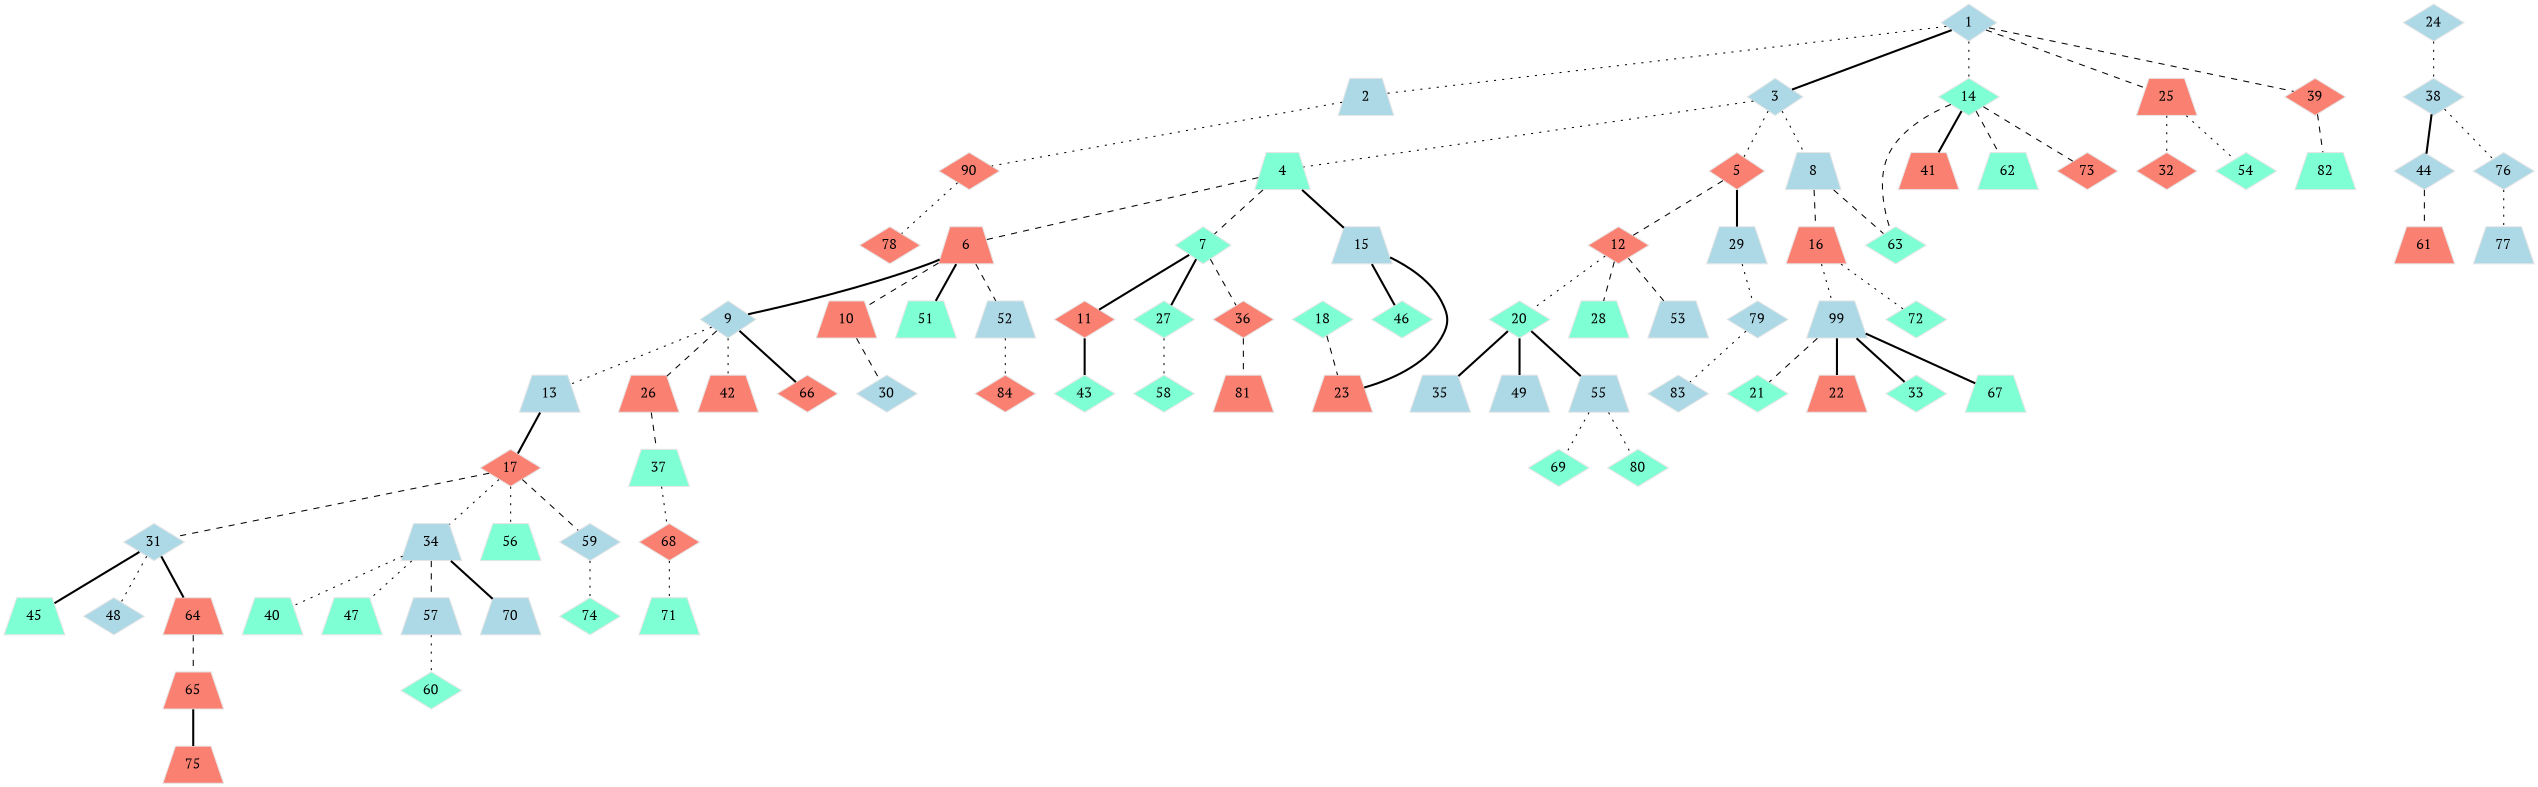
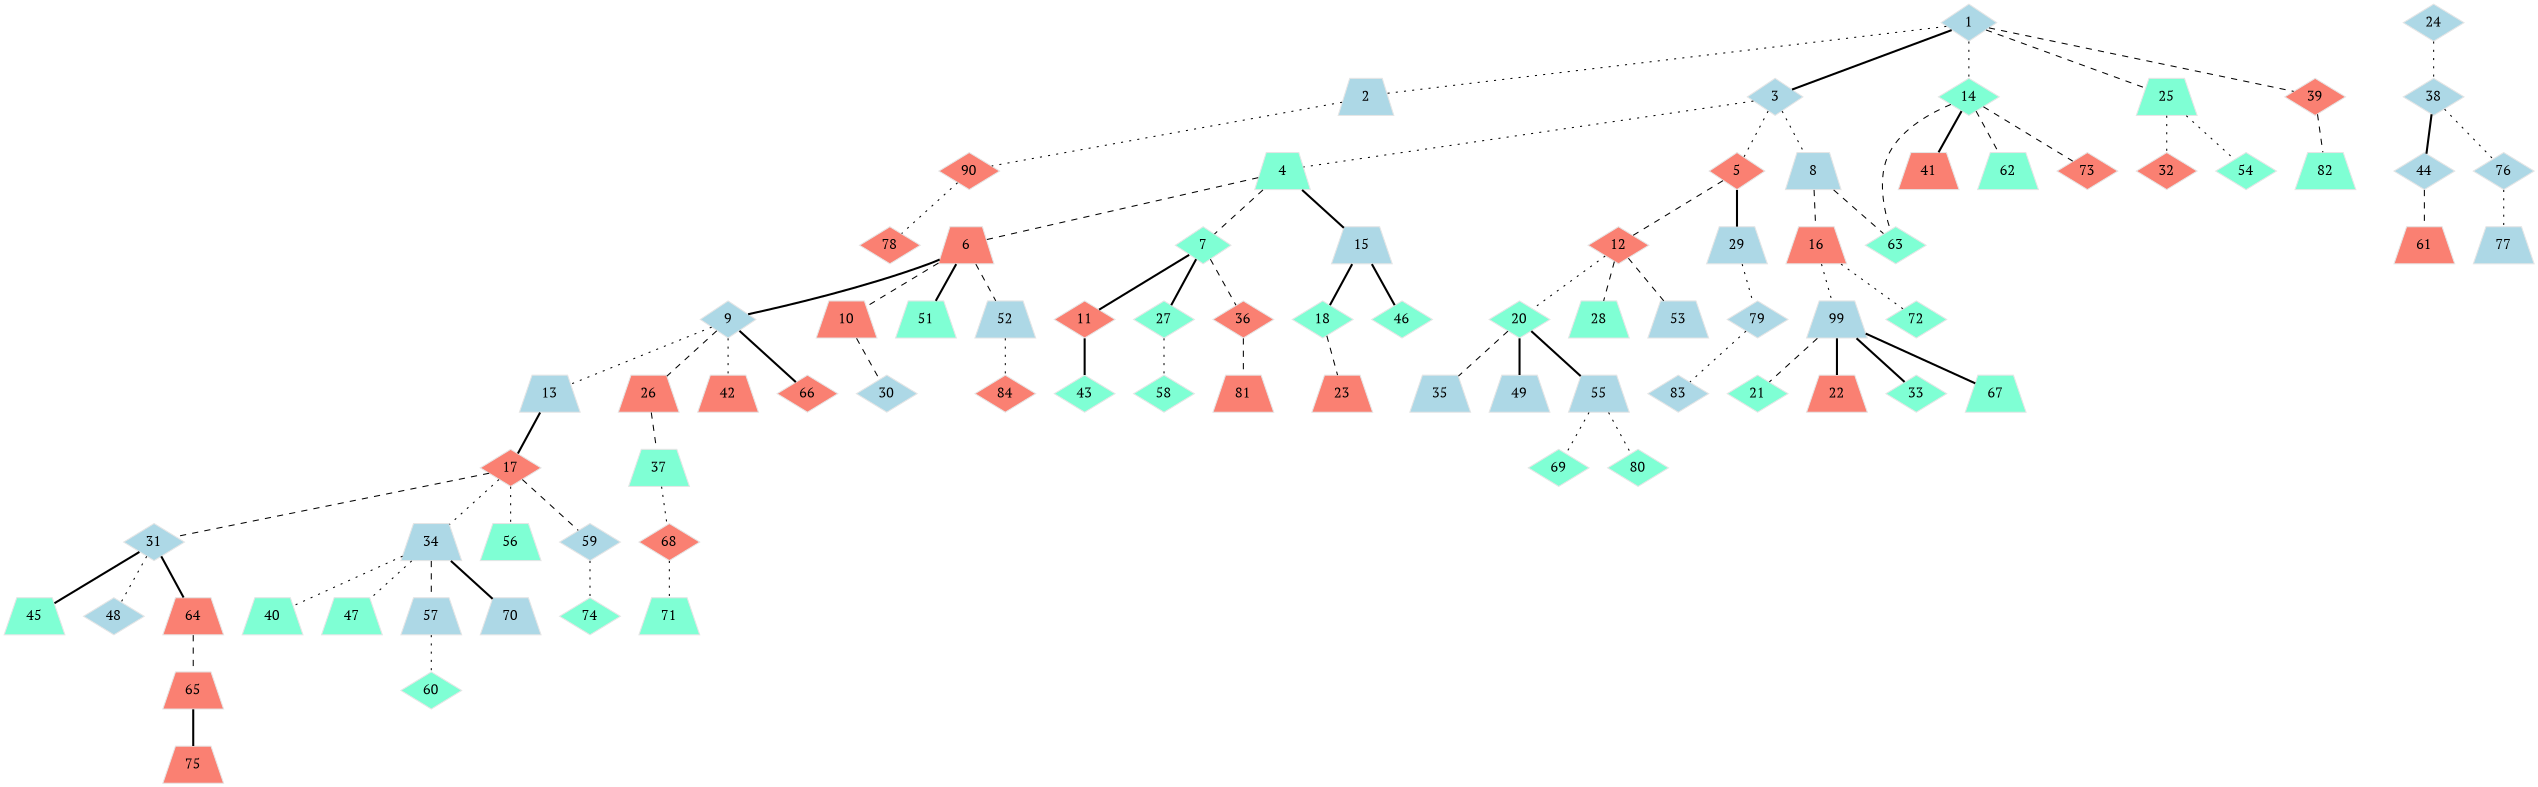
  graph {
    fontname="PT Serif"
    node [color=gray90 fillcolor=aquamarine fontname="PT Serif" shape=diamond style=filled]
    edge [fontname="PT Serif" style=dotted]
    1 [fillcolor=lightblue]
    2 [fillcolor=lightblue shape=trapezium]
    3 [fillcolor=lightblue]
    14
-   25 [fillcolor=salmon shape=trapezium]
+   25 [shape=trapezium]
    39 [fillcolor=salmon]
    n7 [fillcolor=salmon label=90]
    4 [shape=trapezium]
    5 [fillcolor=salmon]
    8 [fillcolor=lightblue shape=trapezium]
    63
    41 [fillcolor=salmon shape=trapezium]
    62 [shape=trapezium]
    73 [fillcolor=salmon]
    32 [fillcolor=salmon]
    54
    82 [shape=trapezium]
    78 [fillcolor=salmon]
    6 [fillcolor=salmon shape=trapezium]
    7
    15 [fillcolor=lightblue shape=trapezium]
    12 [fillcolor=salmon]
    29 [fillcolor=lightblue shape=trapezium]
    16 [fillcolor=salmon shape=trapezium]
    9 [fillcolor=lightblue]
    10 [fillcolor=salmon shape=trapezium]
    51 [shape=trapezium]
    52 [fillcolor=lightblue shape=trapezium]
    11 [fillcolor=salmon]
    27
    36 [fillcolor=salmon]
    18
    46
    20
    28 [shape=trapezium]
    53 [fillcolor=lightblue shape=trapezium]
    79 [fillcolor=lightblue]
    13 [fillcolor=lightblue shape=trapezium]
    26 [fillcolor=salmon shape=trapezium]
    42 [fillcolor=salmon shape=trapezium]
    66 [fillcolor=salmon]
    30 [fillcolor=lightblue]
    84 [fillcolor=salmon]
    43
    58
    81 [fillcolor=salmon shape=trapezium]
    n47 [fillcolor=lightblue label=99 shape=trapezium]
    72
    17 [fillcolor=salmon]
    37 [shape=trapezium]
    35 [fillcolor=lightblue shape=trapezium]
    49 [fillcolor=lightblue shape=trapezium]
    55 [fillcolor=lightblue shape=trapezium]
    31 [fillcolor=lightblue]
    34 [fillcolor=lightblue shape=trapezium]
    56 [shape=trapezium]
    59 [fillcolor=lightblue]
    24 [fillcolor=lightblue]
    38 [fillcolor=lightblue]
    23 [fillcolor=salmon shape=trapezium]
    21
    22 [fillcolor=salmon shape=trapezium]
    33
    67 [shape=trapezium]
    45 [shape=trapezium]
    48 [fillcolor=lightblue]
    64 [fillcolor=salmon shape=trapezium]
    40 [shape=trapezium]
    47 [shape=trapezium]
    57 [fillcolor=lightblue shape=trapezium]
    70 [fillcolor=lightblue shape=trapezium]
    74
    69
    80
    44 [fillcolor=lightblue]
    76 [fillcolor=lightblue]
    68 [fillcolor=salmon]
    83 [fillcolor=lightblue]
    65 [fillcolor=salmon shape=trapezium]
    60
    71 [shape=trapezium]
    61 [fillcolor=salmon shape=trapezium]
    77 [fillcolor=lightblue shape=trapezium]
    75 [fillcolor=salmon shape=trapezium]
    1 -- 2
    1 -- 3 [style=bold]
    1 -- 14
    1 -- 25 [style=dashed]
    1 -- 39 [style=dashed]
    2 -- n7
    3 -- 4
    3 -- 5
    3 -- 8
    14 -- 63 [style=dashed]
    14 -- 41 [style=bold]
    14 -- 62 [style=dashed]
    14 -- 73 [style=dashed]
    25 -- 32
    25 -- 54
    39 -- 82 [style=dashed]
    n7 -- 78
    4 -- 6 [style=dashed]
    4 -- 7 [style=dashed]
    4 -- 15 [style=bold]
    5 -- 12 [style=dashed]
    5 -- 29 [style=bold]
    8 -- 63 [style=dashed]
    8 -- 16 [style=dashed]
    6 -- 9 [style=bold]
    6 -- 10 [style=dashed]
    6 -- 51 [style=bold]
    6 -- 52 [style=dashed]
    7 -- 11 [style=bold]
    7 -- 27 [style=bold]
    7 -- 36 [style=dashed]
-   15 -- 23 [style=bold]
+   15 -- 18 [style=bold]
    15 -- 46 [style=bold]
    12 -- 20
    12 -- 28 [style=dashed]
    12 -- 53 [style=dashed]
    29 -- 79
    16 -- n47
    16 -- 72
    9 -- 13
    9 -- 26 [style=dashed]
    9 -- 42
    9 -- 66 [style=bold]
    10 -- 30 [style=dashed]
    52 -- 84
    11 -- 43 [style=bold]
    27 -- 58
    36 -- 81 [style=dashed]
    18 -- 23 [style=dashed]
-   20 -- 35 [style=bold]
+   20 -- 35 [style=dashed]
    20 -- 49 [style=bold]
    20 -- 55 [style=bold]
    79 -- 83
    13 -- 17 [style=bold]
    26 -- 37 [style=dashed]
    n47 -- 21 [style=dashed]
    n47 -- 22 [style=bold]
    n47 -- 33 [style=bold]
    n47 -- 67 [style=bold]
    17 -- 31 [style=dashed]
    17 -- 34
    17 -- 56
    17 -- 59 [style=dashed]
    37 -- 68
    55 -- 69
    55 -- 80
    31 -- 45 [style=bold]
    31 -- 48
    31 -- 64 [style=bold]
    34 -- 40
    34 -- 47
    34 -- 57 [style=dashed]
    34 -- 70 [style=bold]
    59 -- 74
    24 -- 38
    38 -- 44 [style=bold]
    38 -- 76
    64 -- 65 [style=dashed]
    57 -- 60
    44 -- 61 [style=dashed]
    76 -- 77
    68 -- 71
    65 -- 75 [style=bold]
  }
